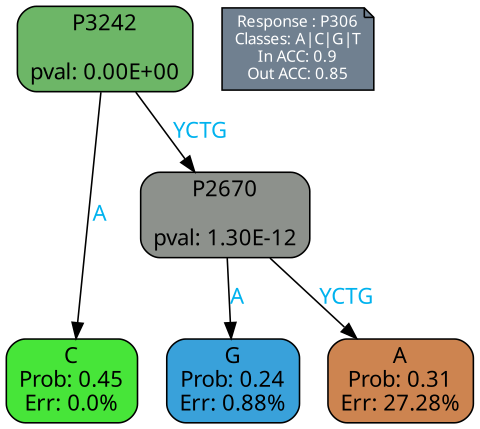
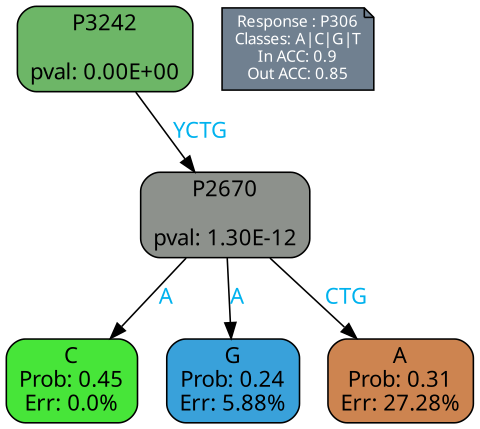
  digraph {
    fontname="Noto Sans"
    ranksep=equally
    splines=polylines
    node [color=black fontname="Noto Sans" shape=box style="filled, rounded"]
    edge [fontcolor=deepskyblue2 fontname="Noto Sans"]
    n1 [fillcolor="#47e539" label="C\nProb: 0.45\nErr: 0.0%"]
-   n2 [fillcolor="#39a1da" label="G\nProb: 0.24\nErr: 0.88%"]
+   n2 [fillcolor="#39a1da" label="G\nProb: 0.24\nErr: 5.88%"]
    n3 [fillcolor="#cd8450" label="A\nProb: 0.31\nErr: 27.28%"]
    n4 [align=left fillcolor=slategray fontcolor=white fontsize=10 label="Response : P306\nClasses: A|C|G|T\nIn ACC: 0.9\nOut ACC: 0.85\n" shape=note style=filled]
    n5 [fillcolor="#6db667" label="P3242\n\npval: 0.00E+00"]
    n6 [fillcolor="#8d918c" label="P2670\n\npval: 1.30E-12"]
    subgraph sub_1 {
      rank=same
      n1
      n2
      n3
    }
    subgraph sub_2 {
      rank=same
      n4
      n5
    }
-   n5 -> n1 [label=A]
+   n6 -> n1 [label=A]
    n5 -> n6 [label=YCTG]
    n6 -> n2 [label=A]
-   n6 -> n3 [label=YCTG]
+   n6 -> n3 [label=CTG]
  }
